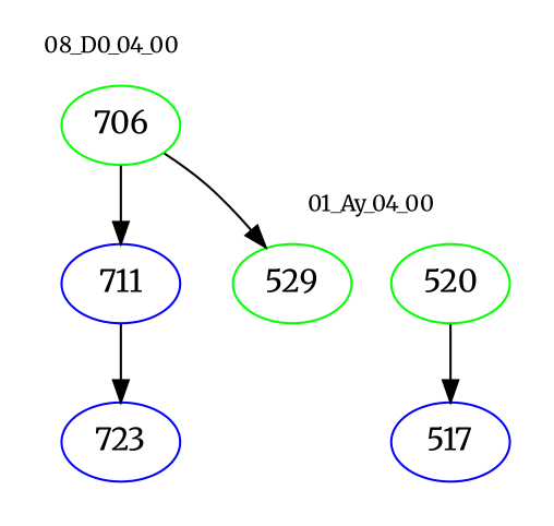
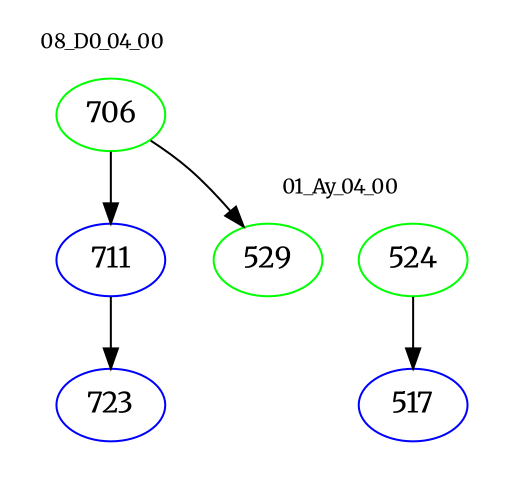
  digraph {
    fontname=Merriweather
    node [color=green fontname=Merriweather]
    edge [color=black fontname=Merriweather]
-   n1 [label=520]
+   n1 [label=524]
    n2 [color=blue label=517]
    n3 [label=529]
    n4 [label=706]
    n5 [color=blue label=711]
    n6 [color=blue label=723]
    subgraph cluster_1 {
      color=white
      fontsize=10
      label="01_Ay_04_00"
      n1
      n2
      n3
    }
    subgraph cluster_2 {
      color=white
      fontsize=10
      label="08_D0_04_00"
      n4
      n5
      n6
    }
    n1 -> n2
    n4 -> n3
    n4 -> n5
    n5 -> n6
  }
